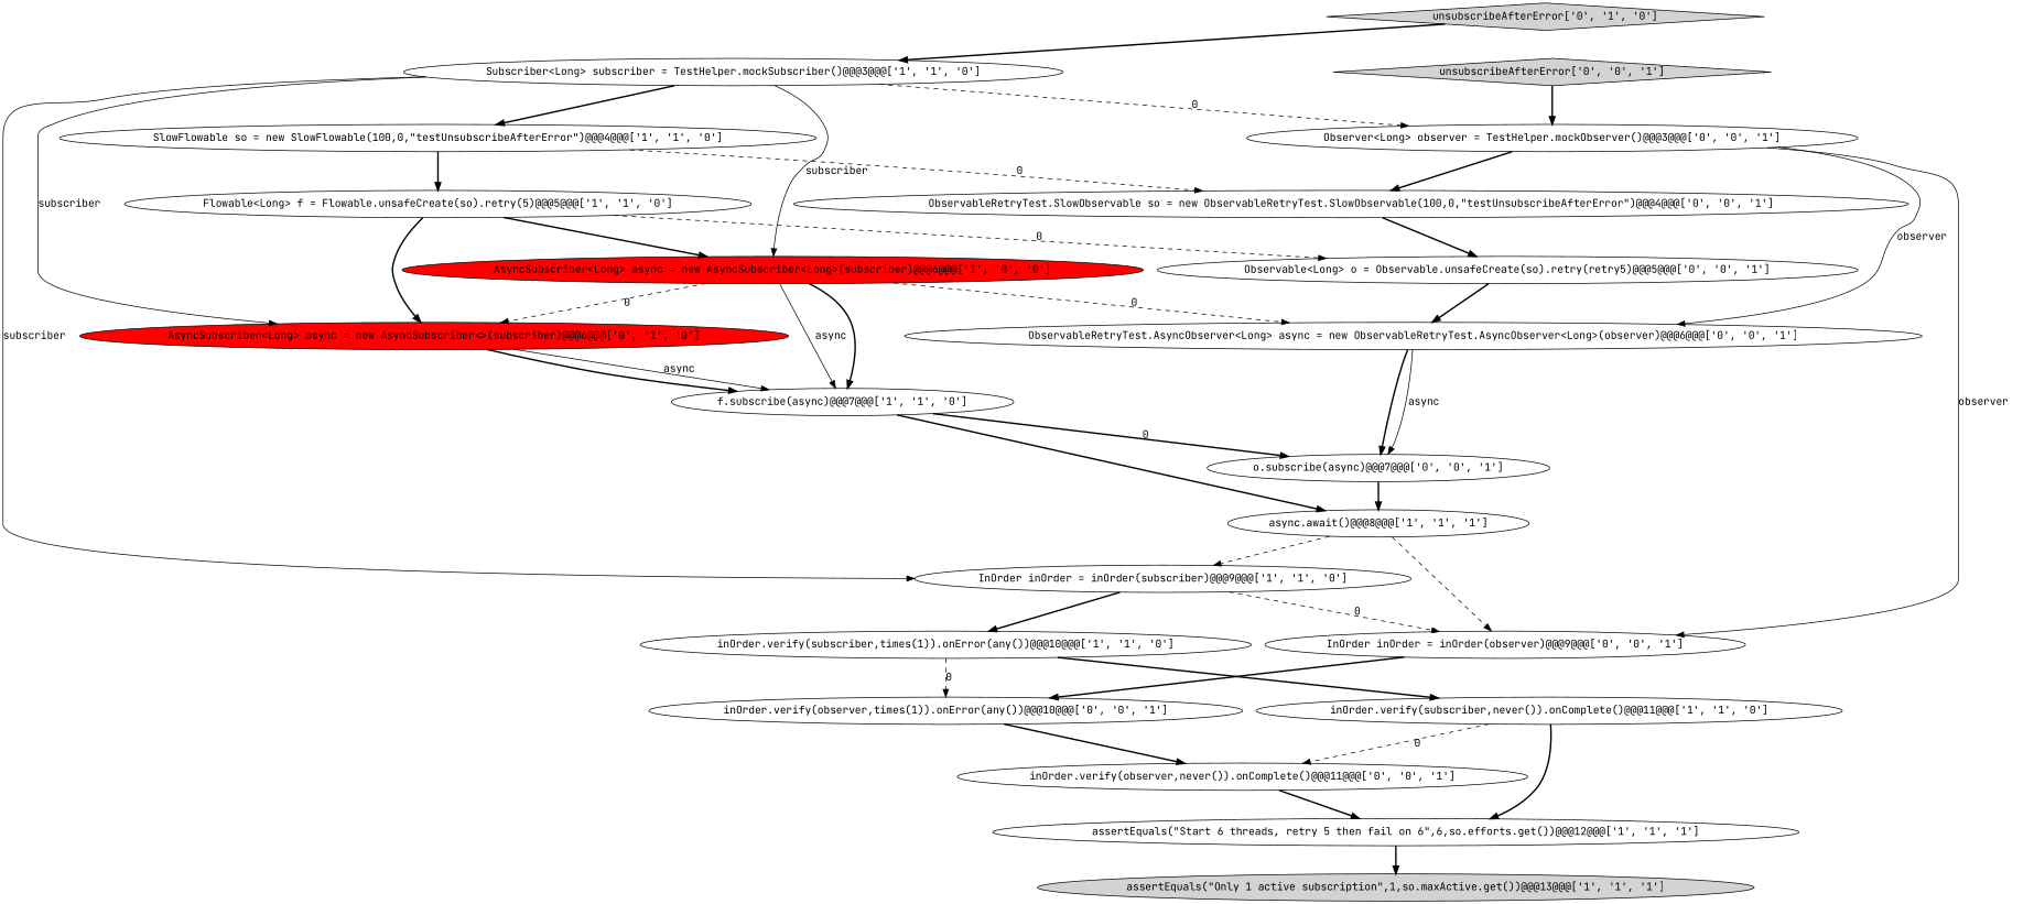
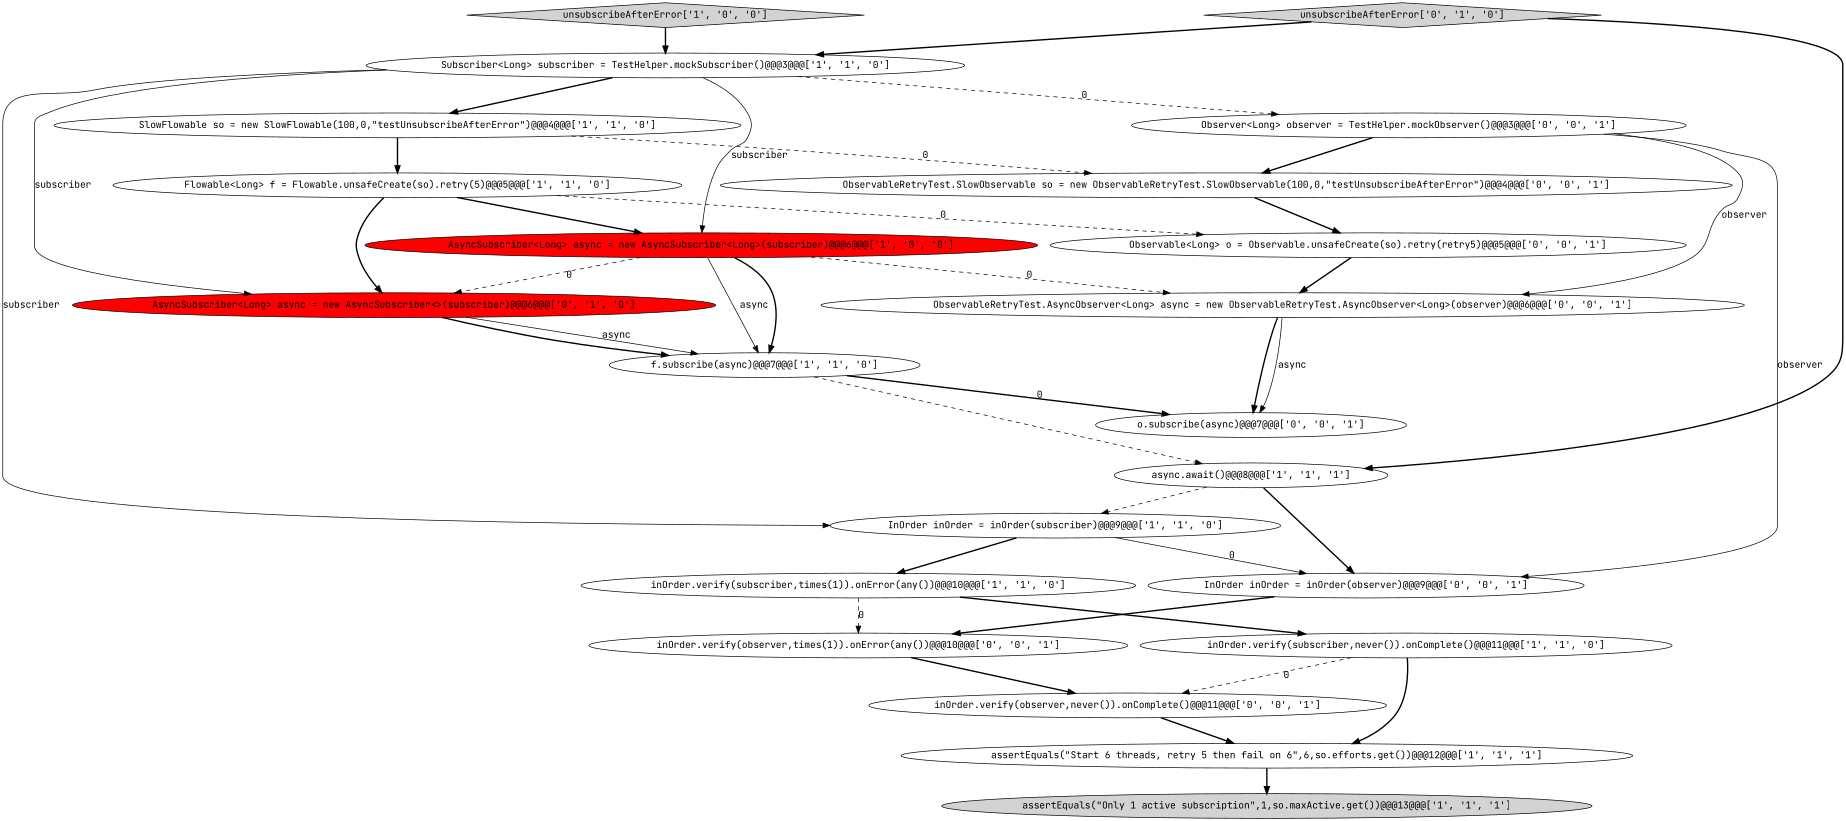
  digraph {
    fontname="JetBrains Mono"
    node [fillcolor=white fontname="JetBrains Mono" shape=ellipse style=filled]
    edge [fontname="JetBrains Mono" style=bold]
    n1 [label="inOrder.verify(observer,times(1)).onError(any())@@@10@@@['0', '0', '1']"]
    n2 [label="inOrder.verify(observer,never()).onComplete()@@@11@@@['0', '0', '1']"]
    n3 [label="assertEquals(\"Start 6 threads, retry 5 then fail on 6\",6,so.efforts.get())@@@12@@@['1', '1', '1']"]
    n4 [label="Flowable<Long> f = Flowable.unsafeCreate(so).retry(5)@@@5@@@['1', '1', '0']"]
    n5 [fillcolor=red label="AsyncSubscriber<Long> async = new AsyncSubscriber<Long>(subscriber)@@@6@@@['1', '0', '0']"]
    n6 [fillcolor=red label="AsyncSubscriber<Long> async = new AsyncSubscriber<>(subscriber)@@@6@@@['0', '1', '0']"]
    n7 [label="Observable<Long> o = Observable.unsafeCreate(so).retry(retry5)@@@5@@@['0', '0', '1']"]
    n8 [label="ObservableRetryTest.AsyncObserver<Long> async = new ObservableRetryTest.AsyncObserver<Long>(observer)@@@6@@@['0', '0', '1']"]
    n9 [label="f.subscribe(async)@@@7@@@['1', '1', '0']"]
    n10 [label="o.subscribe(async)@@@7@@@['0', '0', '1']"]
    n11 [label="async.await()@@@8@@@['1', '1', '1']"]
    n12 [label="InOrder inOrder = inOrder(observer)@@@9@@@['0', '0', '1']"]
    n13 [label="InOrder inOrder = inOrder(subscriber)@@@9@@@['1', '1', '0']"]
    n14 [label="inOrder.verify(subscriber,times(1)).onError(any())@@@10@@@['1', '1', '0']"]
    n15 [fillcolor=lightgray label="unsubscribeAfterError['0', '1', '0']" shape=diamond]
    n16 [label="Subscriber<Long> subscriber = TestHelper.mockSubscriber()@@@3@@@['1', '1', '0']"]
    n17 [label="SlowFlowable so = new SlowFlowable(100,0,\"testUnsubscribeAfterError\")@@@4@@@['1', '1', '0']"]
    n18 [label="Observer<Long> observer = TestHelper.mockObserver()@@@3@@@['0', '0', '1']"]
    n19 [fillcolor=lightgray label="assertEquals(\"Only 1 active subscription\",1,so.maxActive.get())@@@13@@@['1', '1', '1']"]
    n20 [label="ObservableRetryTest.SlowObservable so = new ObservableRetryTest.SlowObservable(100,0,\"testUnsubscribeAfterError\")@@@4@@@['0', '0', '1']"]
+   n21 [fillcolor=lightgray label="unsubscribeAfterError['1', '0', '0']" shape=diamond]
    n22 [label="inOrder.verify(subscriber,never()).onComplete()@@@11@@@['1', '1', '0']"]
-   n23 [fillcolor=lightgray label="unsubscribeAfterError['0', '0', '1']" shape=diamond]
    n1 -> n2
    n2 -> n3
    n3 -> n19
    n4 -> n5
    n4 -> n6
    n4 -> n7 [label=0 style=dashed]
    n5 -> n6 [label=0 style=dashed]
    n5 -> n8 [label=0 style=dashed]
    n5 -> n9
    n5 -> n9 [label=async style=solid]
    n6 -> n9 [label=async style=solid]
    n6 -> n9
    n7 -> n8
    n8 -> n10
    n8 -> n10 [label=async style=solid]
    n9 -> n10 [label=0]
-   n9 -> n11
-   n10 -> n11
-   n11 -> n12 [style=dashed]
+   n9 -> n11 [style=dashed]
+   n15 -> n11
+   n11 -> n12
    n11 -> n13 [style=dashed]
    n12 -> n1
-   n13 -> n12 [label=0 style=dashed]
+   n13 -> n12 [label=0 style=solid]
    n13 -> n14
    n14 -> n1 [label=0 style=dashed]
    n14 -> n22
    n15 -> n16
    n16 -> n5 [label=subscriber style=solid]
    n16 -> n6 [label=subscriber style=solid]
    n16 -> n13 [label=subscriber style=solid]
    n16 -> n17
    n16 -> n18 [label=0 style=dashed]
    n17 -> n4
    n17 -> n20 [label=0 style=dashed]
    n18 -> n8 [label=observer style=solid]
    n18 -> n12 [label=observer style=solid]
    n18 -> n20
    n20 -> n7
+   n21 -> n16
    n22 -> n2 [label=0 style=dashed]
    n22 -> n3
-   n23 -> n18
  }
